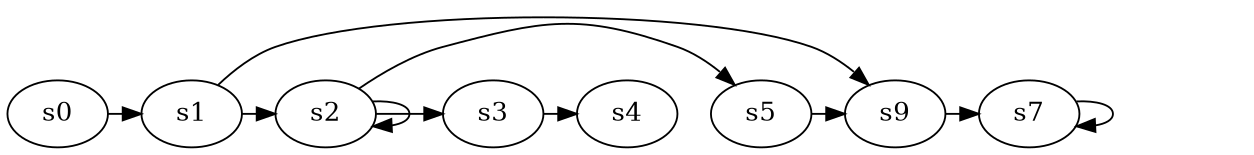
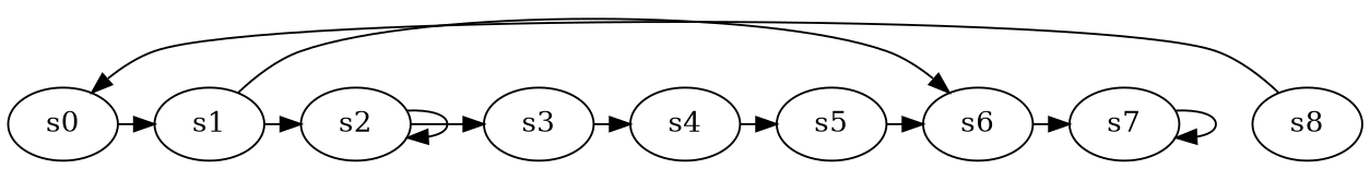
  digraph {
    node [player=0]
    edge [constraint="time % 2 == 0"]
    s0 [player=1]
    s1
    s2
-   s6 [label=s9]
+   s6
    s3 [player=1]
    s4
    s5
    s7
+   s8 [player=1]
    s0 -> s1 [constraint="time == 7 || time == 9 || time == 10 || time == 15 || time == 20 || time == 23"]
    s1 -> s2 [constraint="time % 5 == 2 || time % 5 == 3"]
    s1 -> s6 [constraint="time == 5 || time == 6 || time == 12"]
    s2 -> s2
    s2 -> s3 [constraint="time % 4 == 0"]
    s6 -> s7 [constraint="time % 5 == 2"]
    s3 -> s4 [constraint="time % 6 == 1"]
-   s2 -> s5 [constraint="time % 2 == 1 || time % 2 == 0"]
+   s4 -> s5 [constraint="time % 2 == 1 || time % 2 == 0"]
    s5 -> s6 [constraint="time == 3 || time == 11"]
    s7 -> s7
+   s8 -> s0 [constraint="time == 4 || time == 9 || time == 10 || time == 19 || time == 23"]
  }
